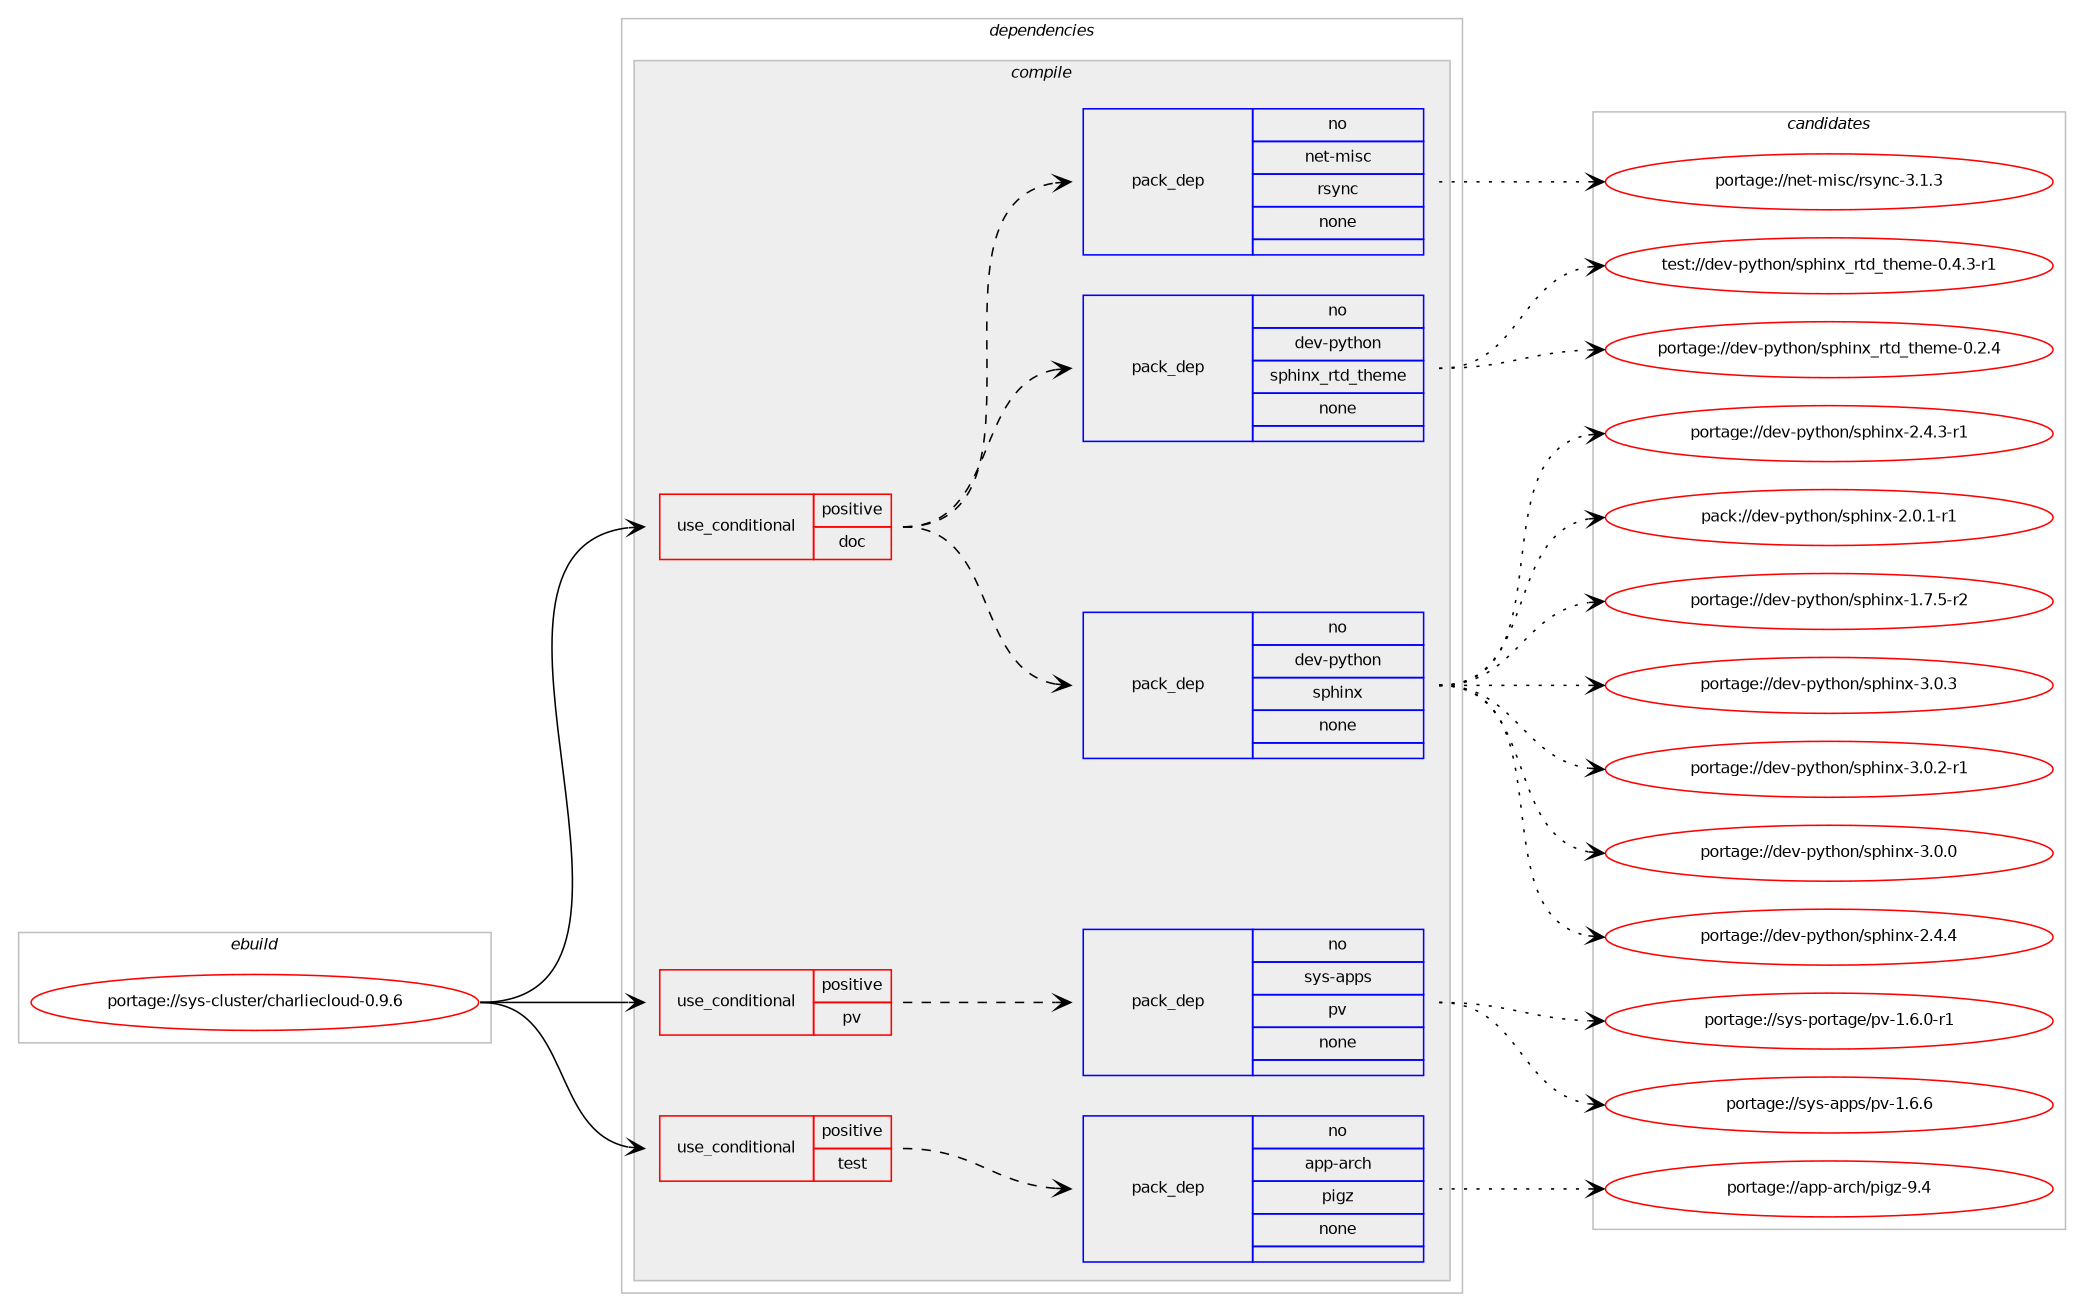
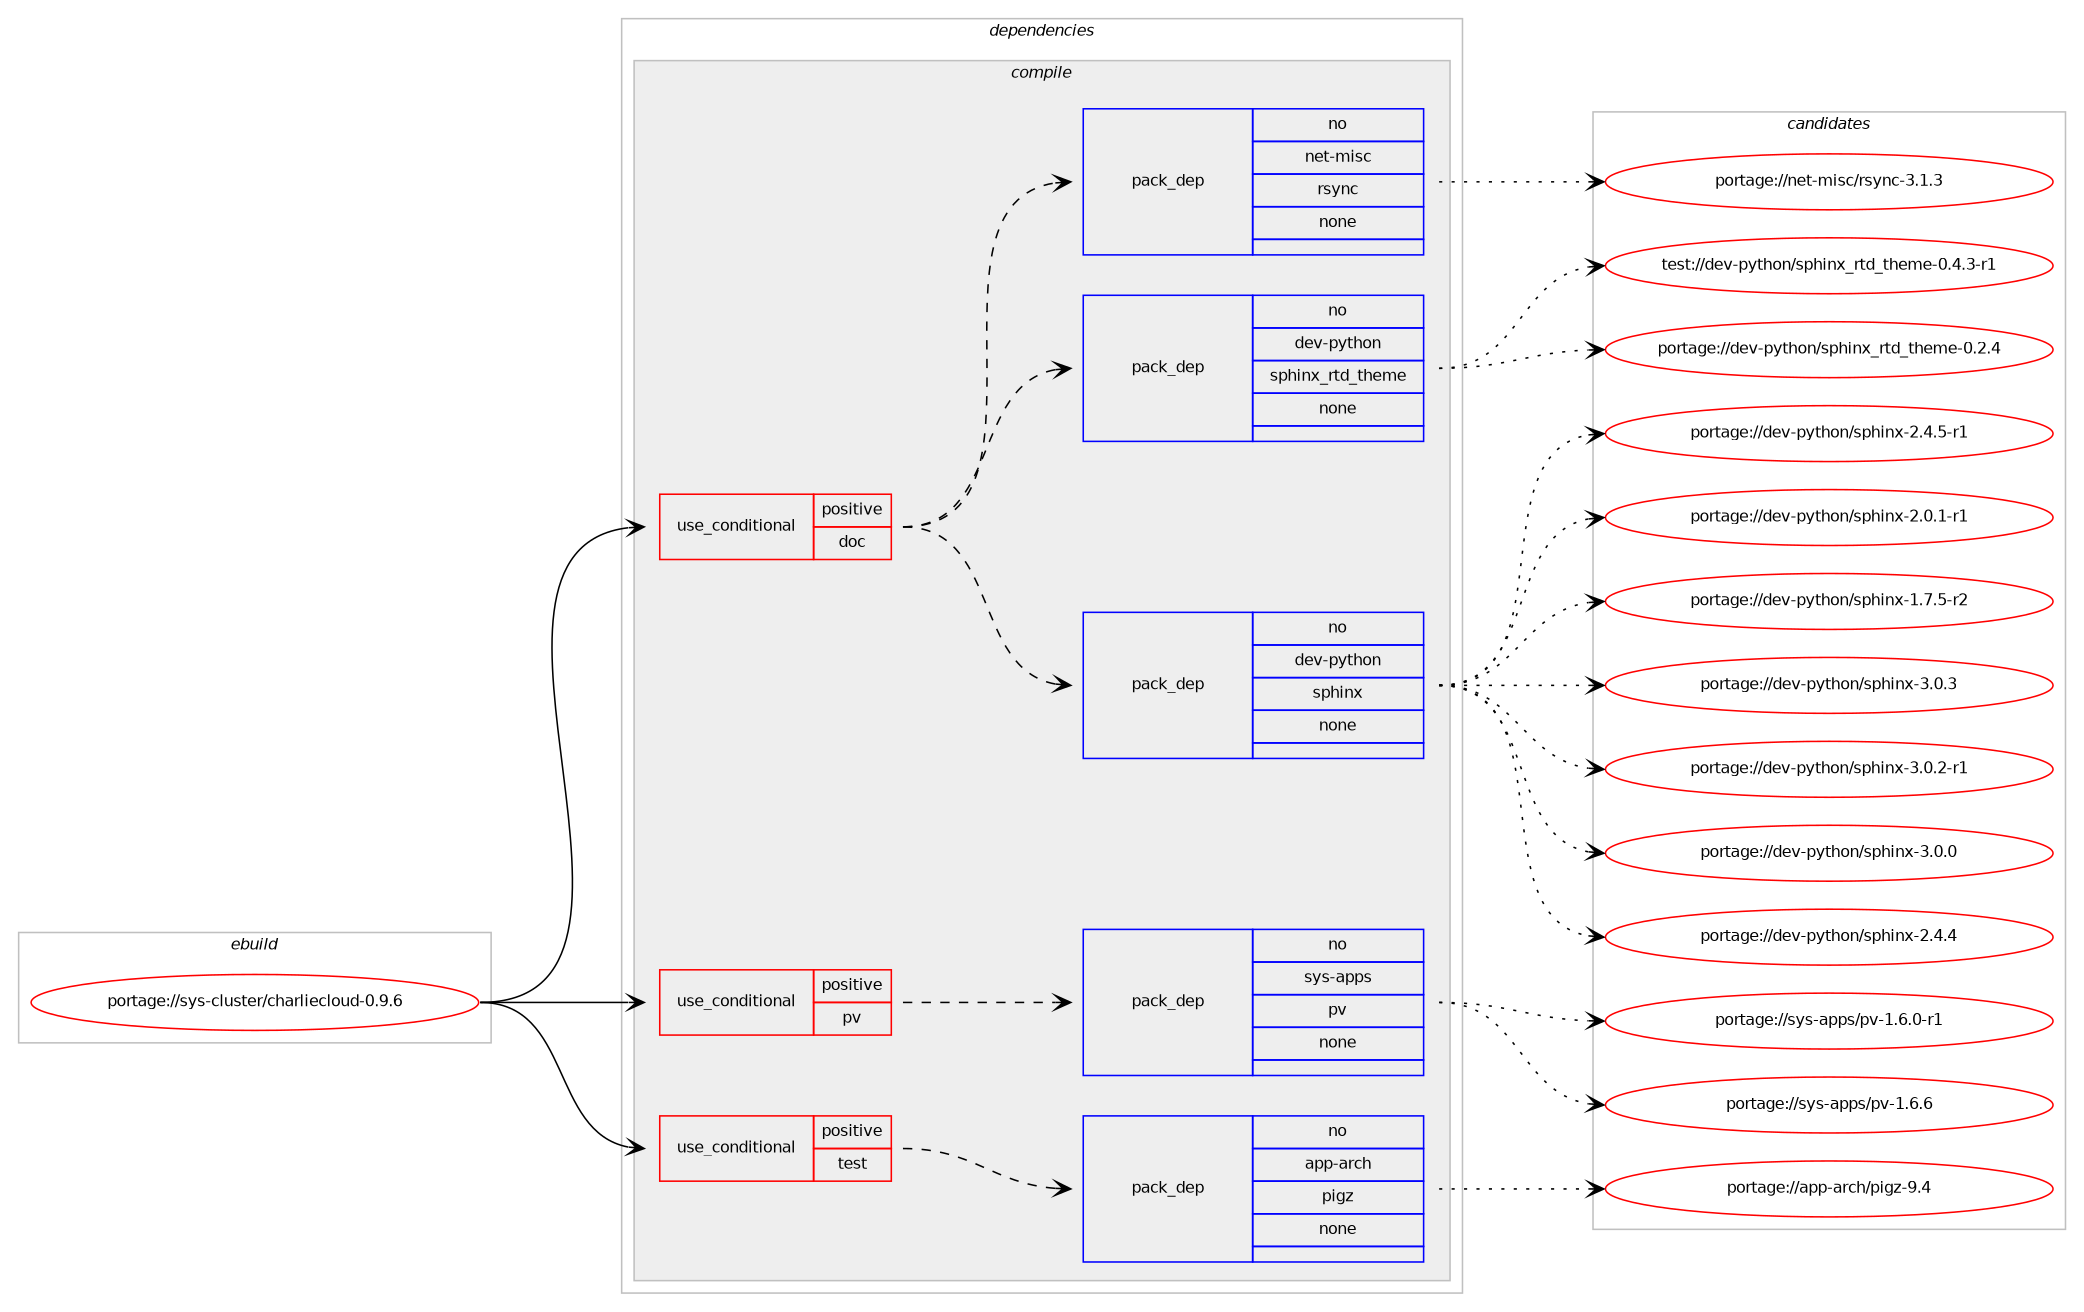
  digraph {
    compound=true
    concentrate=true
    fontname=Helvetica
    fontsize=10
    newrank=true
    rankdir=LR
    ranksep=1.5
    node [color=red fontname=Helvetica fontsize=10]
    edge [arrowhead=vee headport=w style=dotted tailport=e weight=100]
    n1 [label="portage://sys-cluster/charliecloud-0.9.6" width=4]
    n2 [color=blue label=<<TABLE BORDER="0" CELLBORDER="1" CELLSPACING="0" CELLPADDING="4" WIDTH="220"><TR><TD ROWSPAN="6" CELLPADDING="30">pack_dep</TD></TR><TR><TD WIDTH="110">no</TD></TR><TR><TD>dev-python</TD></TR><TR><TD>sphinx</TD></TR><TR><TD>none</TD></TR><TR><TD></TD></TR></TABLE>> shape=none]
    n3 [color=blue label=<<TABLE BORDER="0" CELLBORDER="1" CELLSPACING="0" CELLPADDING="4" WIDTH="220"><TR><TD ROWSPAN="6" CELLPADDING="30">pack_dep</TD></TR><TR><TD WIDTH="110">no</TD></TR><TR><TD>dev-python</TD></TR><TR><TD>sphinx_rtd_theme</TD></TR><TR><TD>none</TD></TR><TR><TD></TD></TR></TABLE>> shape=none]
    n4 [color=blue label=<<TABLE BORDER="0" CELLBORDER="1" CELLSPACING="0" CELLPADDING="4" WIDTH="220"><TR><TD ROWSPAN="6" CELLPADDING="30">pack_dep</TD></TR><TR><TD WIDTH="110">no</TD></TR><TR><TD>net-misc</TD></TR><TR><TD>rsync</TD></TR><TR><TD>none</TD></TR><TR><TD></TD></TR></TABLE>> shape=none]
    n5 [label=<<TABLE BORDER="0" CELLBORDER="1" CELLSPACING="0" CELLPADDING="4"><TR><TD ROWSPAN="3" CELLPADDING="10">use_conditional</TD></TR><TR><TD>positive</TD></TR><TR><TD>doc</TD></TR></TABLE>> shape=none]
    n6 [color=blue label=<<TABLE BORDER="0" CELLBORDER="1" CELLSPACING="0" CELLPADDING="4" WIDTH="220"><TR><TD ROWSPAN="6" CELLPADDING="30">pack_dep</TD></TR><TR><TD WIDTH="110">no</TD></TR><TR><TD>sys-apps</TD></TR><TR><TD>pv</TD></TR><TR><TD>none</TD></TR><TR><TD></TD></TR></TABLE>> shape=none]
    n7 [label=<<TABLE BORDER="0" CELLBORDER="1" CELLSPACING="0" CELLPADDING="4"><TR><TD ROWSPAN="3" CELLPADDING="10">use_conditional</TD></TR><TR><TD>positive</TD></TR><TR><TD>pv</TD></TR></TABLE>> shape=none]
    n8 [color=blue label=<<TABLE BORDER="0" CELLBORDER="1" CELLSPACING="0" CELLPADDING="4" WIDTH="220"><TR><TD ROWSPAN="6" CELLPADDING="30">pack_dep</TD></TR><TR><TD WIDTH="110">no</TD></TR><TR><TD>app-arch</TD></TR><TR><TD>pigz</TD></TR><TR><TD>none</TD></TR><TR><TD></TD></TR></TABLE>> shape=none]
    n9 [label=<<TABLE BORDER="0" CELLBORDER="1" CELLSPACING="0" CELLPADDING="4"><TR><TD ROWSPAN="3" CELLPADDING="10">use_conditional</TD></TR><TR><TD>positive</TD></TR><TR><TD>test</TD></TR></TABLE>> shape=none]
    n10 [label="portage://dev-python/sphinx-3.0.3" width=4]
    n11 [label="portage://dev-python/sphinx-3.0.2-r1" width=4]
    n12 [label="portage://dev-python/sphinx-3.0.0" width=4]
    n13 [label="portage://dev-python/sphinx-2.4.4" width=4]
-   n14 [label="portage://dev-python/sphinx-2.4.3-r1" width=4]
-   n15 [label="pack://dev-python/sphinx-2.0.1-r1" width=4]
+   n14 [label="portage://dev-python/sphinx-2.4.5-r1" width=4]
+   n15 [label="portage://dev-python/sphinx-2.0.1-r1" width=4]
    n16 [label="portage://dev-python/sphinx-1.7.5-r2" width=4]
    n17 [label="test://dev-python/sphinx_rtd_theme-0.4.3-r1" width=4]
    n18 [label="portage://dev-python/sphinx_rtd_theme-0.2.4" width=4]
    n19 [label="portage://net-misc/rsync-3.1.3" width=4]
    n20 [label="portage://sys-apps/pv-1.6.6" width=4]
-   n21 [label="portage://sys-portage/pv-1.6.0-r1" width=4]
+   n21 [label="portage://sys-apps/pv-1.6.0-r1" width=4]
    n22 [label="portage://app-arch/pigz-9.4" width=4]
    subgraph cluster_1 {
      color=gray
      label=<<i>ebuild</i>>
      rank=same
      n1
    }
    subgraph cluster_2 {
      color=gray
      label=<<i>dependencies</i>>
      subgraph cluster_3 {
        color=gray
        fillcolor="#eeeeee"
        label=<<i>compile</i>>
        style=filled
        subgraph sub_4 {
          color=gray
          fillcolor="#eeeeee"
          label=<<i>compile</i>>
          style=filled
          n5
          subgraph sub_5 {
            color=gray
            fillcolor="#eeeeee"
            label=<<i>compile</i>>
            style=filled
            n2
          }
          subgraph sub_6 {
            color=gray
            fillcolor="#eeeeee"
            label=<<i>compile</i>>
            style=filled
            n3
          }
          subgraph sub_7 {
            color=gray
            fillcolor="#eeeeee"
            label=<<i>compile</i>>
            style=filled
            n4
          }
        }
        subgraph sub_8 {
          color=gray
          fillcolor="#eeeeee"
          label=<<i>compile</i>>
          style=filled
          n7
          subgraph sub_9 {
            color=gray
            fillcolor="#eeeeee"
            label=<<i>compile</i>>
            style=filled
            n6
          }
        }
        subgraph sub_10 {
          color=gray
          fillcolor="#eeeeee"
          label=<<i>compile</i>>
          style=filled
          n9
          subgraph sub_11 {
            color=gray
            fillcolor="#eeeeee"
            label=<<i>compile</i>>
            style=filled
            n8
          }
        }
      }
      subgraph cluster_12 {
        color=gray
        fillcolor="#eeeeee"
        label=<<i>compile and run</i>>
        style=filled
      }
      subgraph cluster_13 {
        color=gray
        fillcolor="#eeeeee"
        label=<<i>run</i>>
        style=filled
      }
    }
    subgraph cluster_14 {
      color=gray
      label=<<i>candidates</i>>
      rank=same
      subgraph sub_15 {
        color=black
        label=<<i>candidates</i>>
        nodesep=1
        rank=same
        n10
        n11
        n12
        n13
        n14
        n15
        n16
      }
      subgraph sub_16 {
        color=black
        label=<<i>candidates</i>>
        nodesep=1
        rank=same
        n17
        n18
      }
      subgraph sub_17 {
        color=black
        label=<<i>candidates</i>>
        nodesep=1
        rank=same
        n19
      }
      subgraph sub_18 {
        color=black
        label=<<i>candidates</i>>
        nodesep=1
        rank=same
        n20
        n21
      }
      subgraph sub_19 {
        color=black
        label=<<i>candidates</i>>
        nodesep=1
        rank=same
        n22
      }
    }
    n1 -> n5 [style=solid weight=20]
    n1 -> n7 [style=solid weight=20]
    n1 -> n9 [style=solid weight=20]
    n2 -> n10
    n2 -> n11
    n2 -> n12
    n2 -> n13
    n2 -> n14
    n2 -> n15
    n2 -> n16
    n3 -> n17
    n3 -> n18
    n4 -> n19
    n5 -> n2 [style=dashed weight=20]
    n5 -> n3 [style=dashed weight=20]
    n5 -> n4 [style=dashed weight=20]
    n6 -> n20
    n6 -> n21
    n7 -> n6 [style=dashed weight=20]
    n8 -> n22
    n9 -> n8 [style=dashed weight=20]
  }
